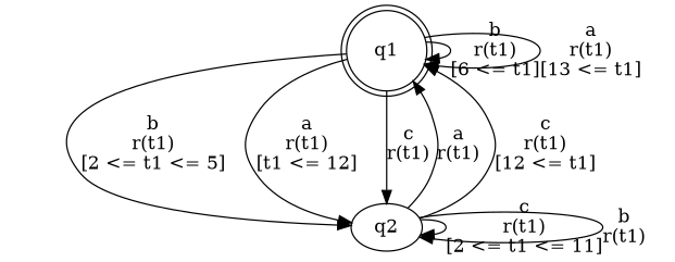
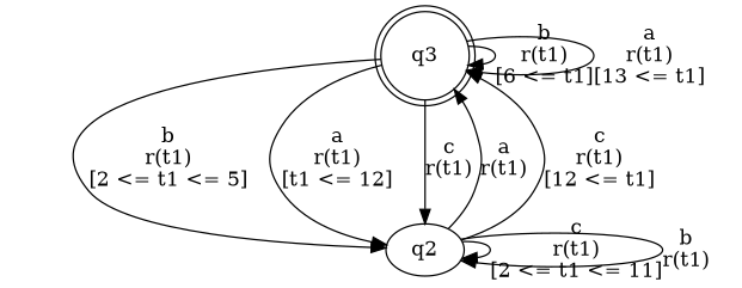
  digraph {
-   n1 [label=q1 shape=doublecircle]
+   n1 [label=q3 shape=doublecircle]
    n2 [label=q2]
    n1 -> n1 [label="b\nr(t1)\n[6 <= t1]"]
    n1 -> n1 [label="a\nr(t1)\n[13 <= t1]"]
    n1 -> n2 [label="b\nr(t1)\n[2 <= t1 <= 5]"]
    n1 -> n2 [label="a\nr(t1)\n[t1 <= 12]"]
    n1 -> n2 [label="c\nr(t1)\n"]
    n2 -> n1 [label="a\nr(t1)\n"]
    n2 -> n1 [label="c\nr(t1)\n[12 <= t1]"]
    n2 -> n2 [label="c\nr(t1)\n[2 <= t1 <= 11]"]
    n2 -> n2 [label="b\nr(t1)\n"]
  }
